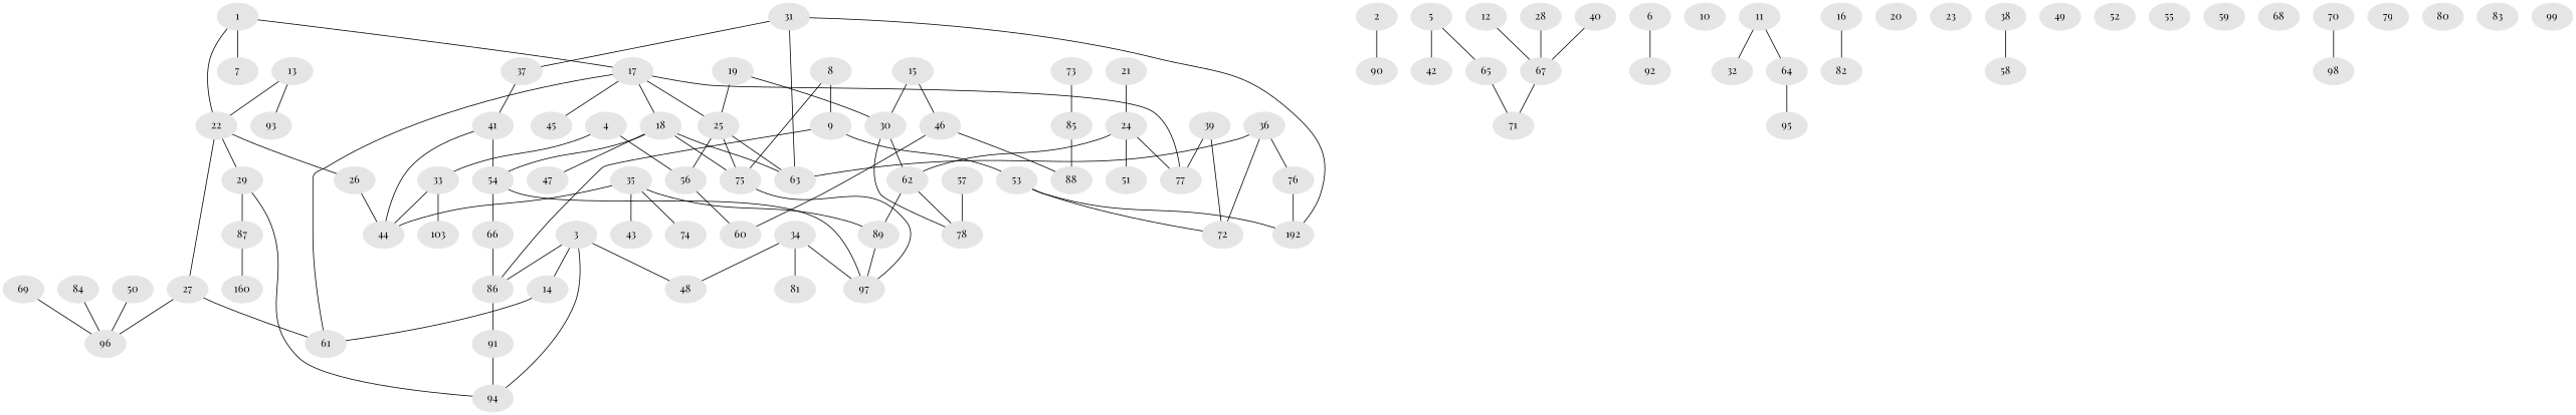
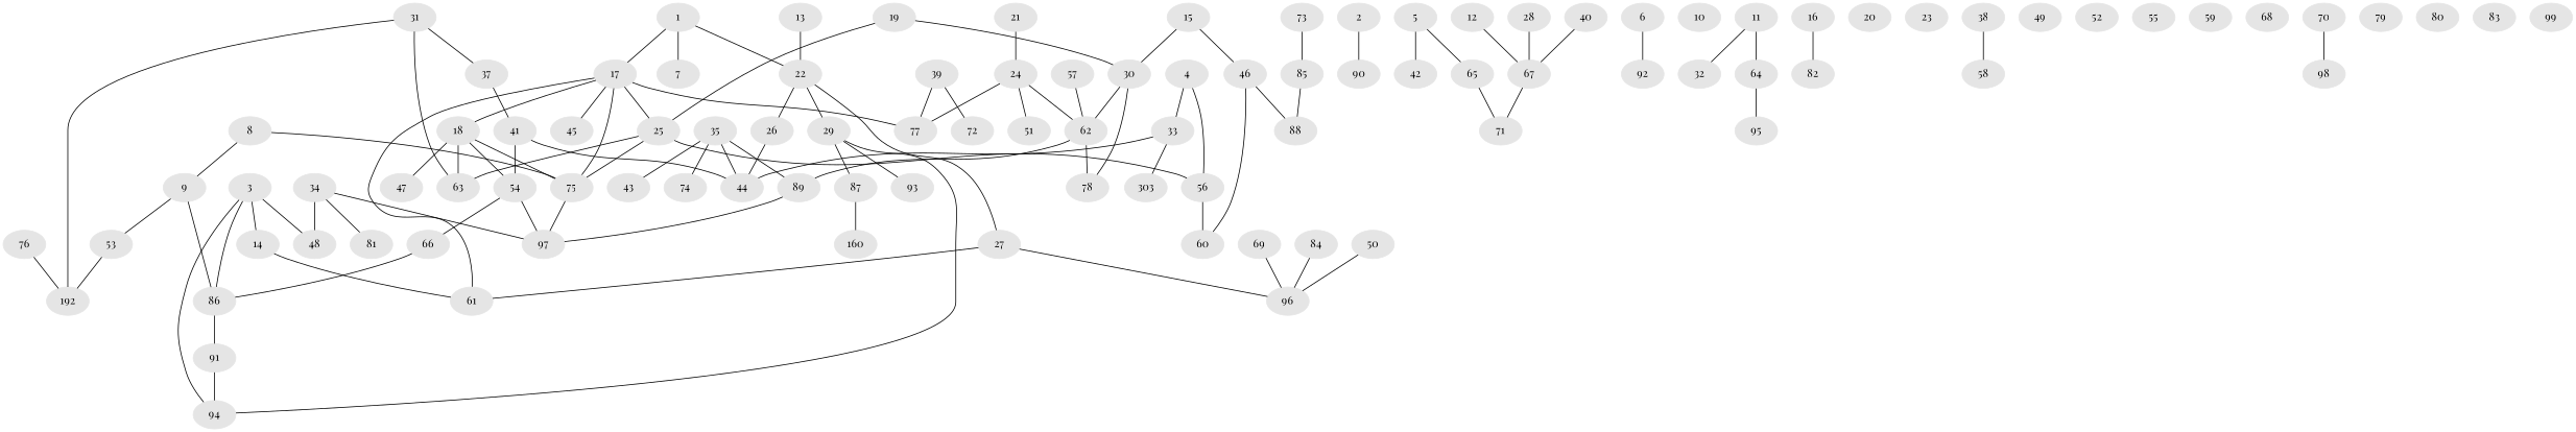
  graph {
    fontname="Playfair Display"
    node [color=gray90 fontname="Playfair Display" style=filled]
    edge [fontname="Playfair Display"]
    1
    7
    17
    22
    75
    61
    18
    25
    45
    77
    26
    27
    29
    2
    90
    3
    14
    48
    86
    94
    91
    4
    33
    56
    44
-   103
+   103 [label=303]
    60
    5
    42
    65
    71
    6
    92
    8
    9
    53
    97
    n38 [label=192]
    72
    10
    11
    32
    64
    95
    12
    67
    13
    93
    15
    30
    46
    62
    78
    88
    16
    82
    47
    54
    63
    66
    19
    20
    21
    24
    51
    96
    87
    23
    89
    28
    n71 [label=160]
    31
    37
    41
    34
    81
    35
    43
    74
-   36
    76
    38
    58
    39
    40
    49
    50
    52
    55
    57
    59
    68
    69
    70
    98
    73
    85
    79
    80
    83
    84
    99
    1 -- 7
    1 -- 17
    1 -- 22
+   17 -- 75
    17 -- 61
    17 -- 18
    17 -- 25
    17 -- 45
    17 -- 77
    22 -- 26
    22 -- 27
    22 -- 29
    75 -- 97
    18 -- 75
    18 -- 47
    18 -- 54
    18 -- 63
    25 -- 75
    25 -- 56
    25 -- 63
    26 -- 44
    27 -- 61
    27 -- 96
    29 -- 94
    29 -- 87
    2 -- 90
    3 -- 14
    3 -- 48
    3 -- 86
    3 -- 94
    14 -- 61
    86 -- 91
    91 -- 94
    4 -- 33
    4 -- 56
    33 -- 44
    33 -- 103
    56 -- 60
    5 -- 42
    5 -- 65
    65 -- 71
    6 -- 92
    8 -- 75
    8 -- 9
    9 -- 86
    9 -- 53
    53 -- n38
-   53 -- 72
    11 -- 32
    11 -- 64
    64 -- 95
    12 -- 67
    67 -- 71
    13 -- 22
-   13 -- 93
+   29 -- 93
    15 -- 30
    15 -- 46
    30 -- 62
    30 -- 78
    46 -- 60
    46 -- 88
    62 -- 78
    62 -- 89
    16 -- 82
    54 -- 97
    54 -- 66
    66 -- 86
    19 -- 25
    19 -- 30
    21 -- 24
    24 -- 77
    24 -- 62
    24 -- 51
    87 -- n71
    89 -- 97
    28 -- 67
    31 -- n38
    31 -- 63
    31 -- 37
    37 -- 41
    41 -- 44
    41 -- 54
    34 -- 48
    34 -- 97
    34 -- 81
    35 -- 44
    35 -- 89
    35 -- 43
    35 -- 74
-   36 -- 72
-   36 -- 63
-   36 -- 76
    76 -- n38
    38 -- 58
    39 -- 77
    39 -- 72
    40 -- 67
    50 -- 96
-   57 -- 78
+   57 -- 62
    69 -- 96
    70 -- 98
    73 -- 85
    85 -- 88
    84 -- 96
  }
